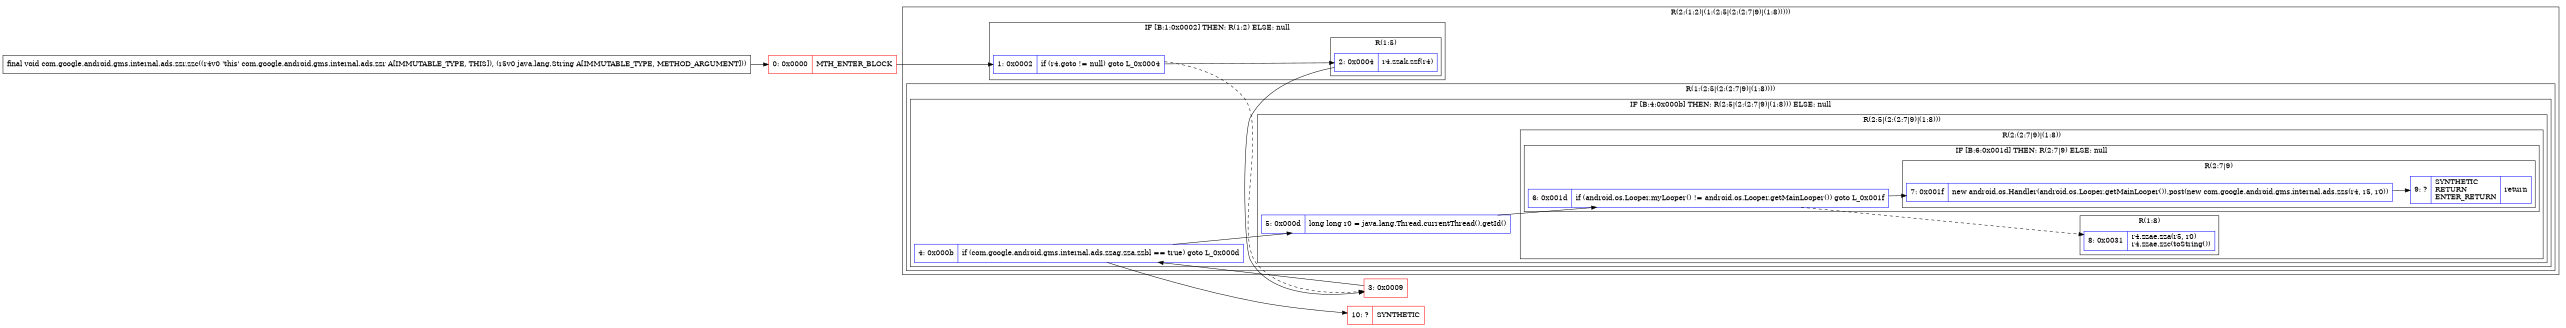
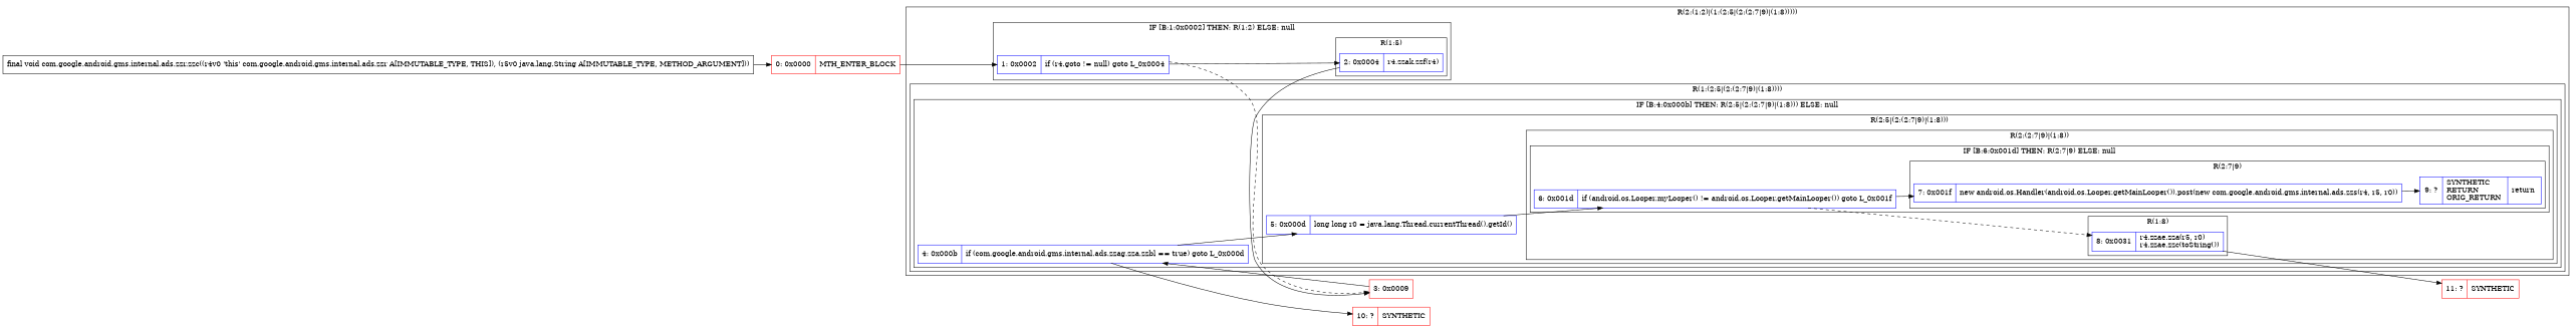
  digraph {
    rankdir=LR
    node [color=blue shape=record]
    n1 [label="{2\:\ 0x0004|r4.zzak.zzf(r4)\l}"]
    n2 [label="{1\:\ 0x0002|if (r4.goto != null) goto L_0x0004\l}"]
    n3 [label="{7\:\ 0x001f|new android.os.Handler(android.os.Looper.getMainLooper()).post(new com.google.android.gms.internal.ads.zzs(r4, r5, r0))\l}"]
-   n4 [label="{9\:\ ?|SYNTHETIC\lRETURN\lENTER_RETURN\l|return\l}"]
+   n4 [label="{9\:\ ?|SYNTHETIC\lRETURN\lORIG_RETURN\l|return\l}"]
    n5 [label="{6\:\ 0x001d|if (android.os.Looper.myLooper() != android.os.Looper.getMainLooper()) goto L_0x001f\l}"]
    n6 [label="{8\:\ 0x0031|r4.zzae.zza(r5, r0)\lr4.zzae.zzc(toString())\l}"]
    n7 [label="{5\:\ 0x000d|long long r0 = java.lang.Thread.currentThread().getId()\l}"]
    n8 [label="{4\:\ 0x000b|if (com.google.android.gms.internal.ads.zzag.zza.zzbl == true) goto L_0x000d\l}"]
    n9 [color=red label="{3\:\ 0x0009}"]
+   n10 [color=red label="{11\:\ ?|SYNTHETIC\l}"]
    n11 [color=red label="{10\:\ ?|SYNTHETIC\l}"]
    n12 [color=red label="{0\:\ 0x0000|MTH_ENTER_BLOCK\l}"]
    n13 [label="{final void com.google.android.gms.internal.ads.zzr.zzc((r4v0 'this' com.google.android.gms.internal.ads.zzr A[IMMUTABLE_TYPE, THIS]), (r5v0 java.lang.String A[IMMUTABLE_TYPE, METHOD_ARGUMENT])) }" color=""]
    subgraph cluster_1 {
      label="R(2:(1:2)|(1:(2:5|(2:(2:7|9)|(1:8)))))"
      subgraph cluster_2 {
        label="IF [B:1:0x0002] THEN: R(1:2) ELSE: null"
        n2
        subgraph cluster_3 {
          label="R(1:5)"
          n1
        }
      }
      subgraph cluster_4 {
        label="R(1:(2:5|(2:(2:7|9)|(1:8))))"
        subgraph cluster_5 {
          label="IF [B:4:0x000b] THEN: R(2:5|(2:(2:7|9)|(1:8))) ELSE: null"
          n8
          subgraph cluster_6 {
            label="R(2:5|(2:(2:7|9)|(1:8)))"
            n7
            subgraph cluster_7 {
              label="R(2:(2:7|9)|(1:8))"
              subgraph cluster_8 {
                label="IF [B:6:0x001d] THEN: R(2:7|9) ELSE: null"
                n5
                subgraph cluster_9 {
                  label="R(2:7|9)"
                  n3
                  n4
                }
              }
              subgraph cluster_10 {
                label="R(1:8)"
                n6
              }
            }
          }
        }
      }
    }
    n1 -> n9
    n2 -> n1
    n2 -> n9 [style=dashed]
    n3 -> n4
    n5 -> n3
    n5 -> n6 [style=dashed]
+   n6 -> n10
    n7 -> n5
    n8 -> n7
    n8 -> n11 [style=solid]
    n9 -> n8
    n12 -> n2
    n13 -> n12
  }
